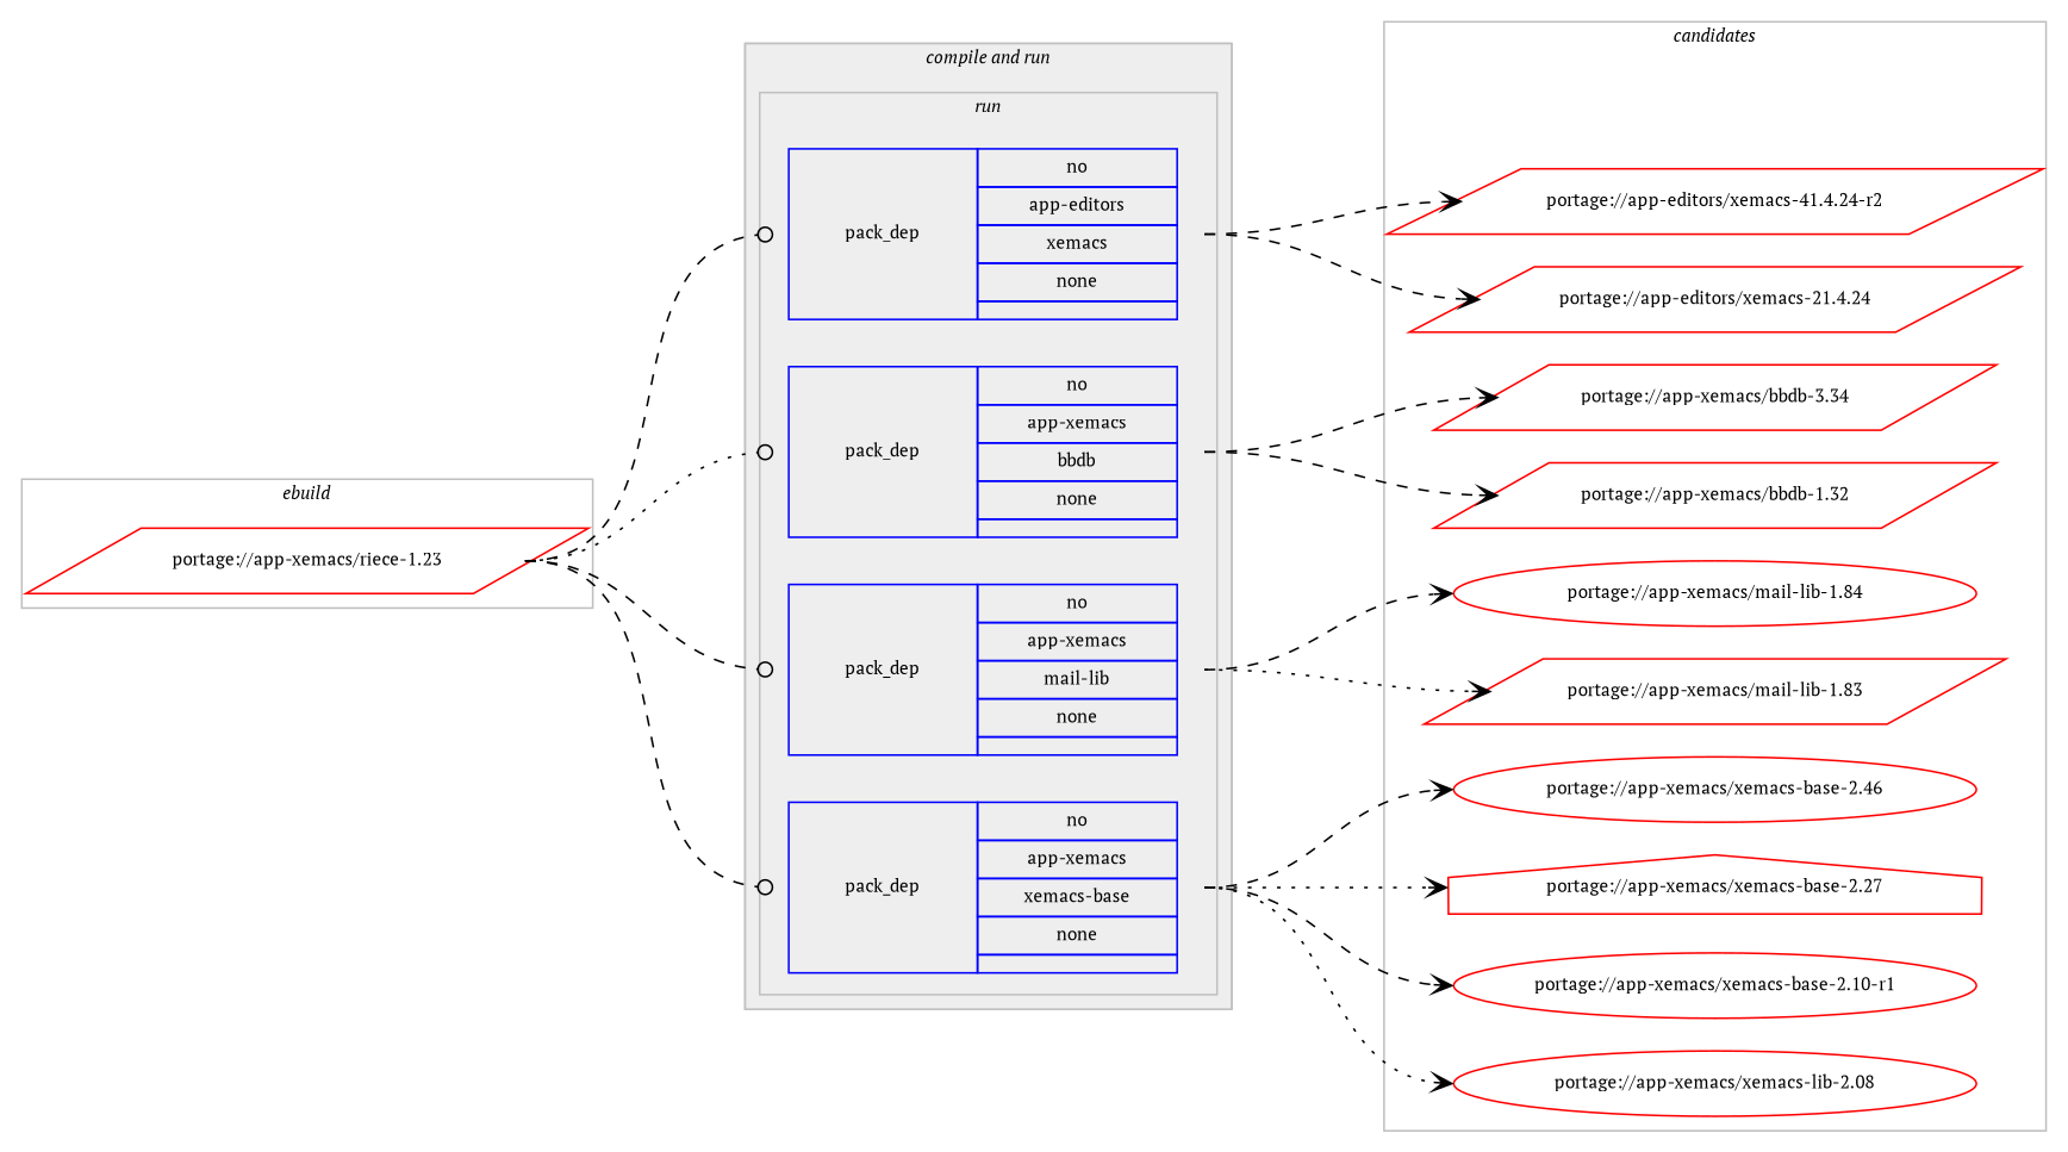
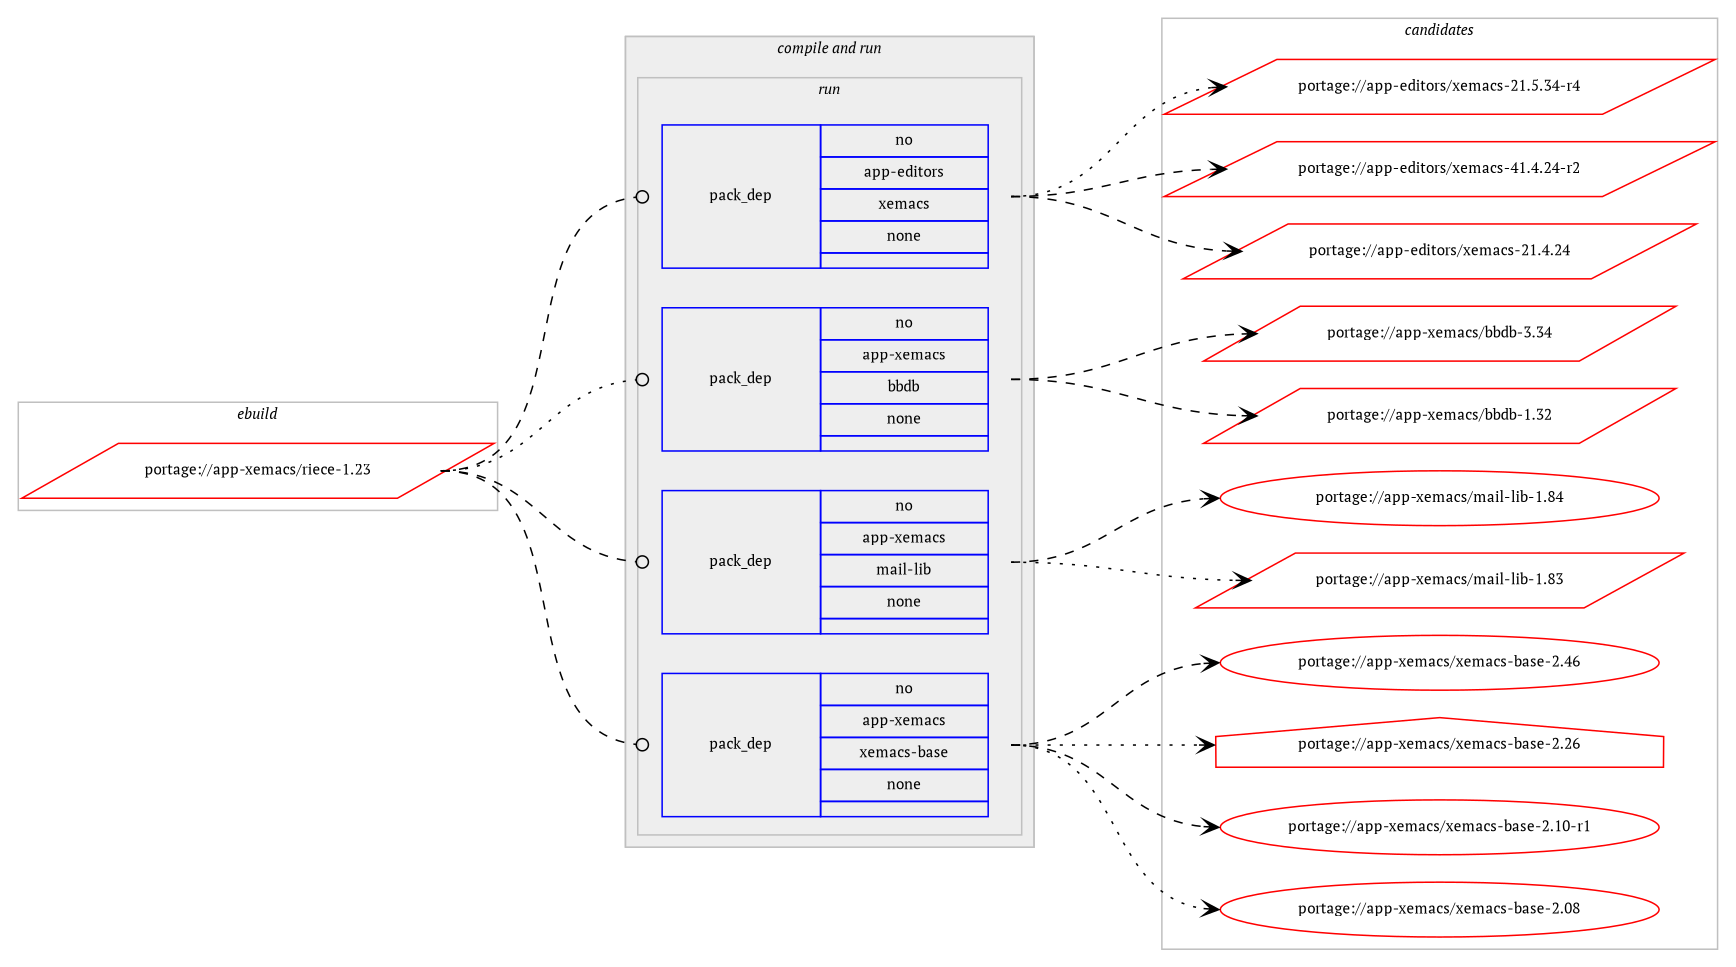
  digraph {
    compound=true
    concentrate=true
    fontname="PT Serif"
    fontsize=10
    newrank=true
    rankdir=LR
    ranksep=1.5
    node [color=red fontname="PT Serif" fontsize=10 shape=parallelogram]
    edge [arrowhead=vee fontname="PT Serif" headport=w style=dashed tailport=e weight=100]
    n1 [label="portage://app-xemacs/riece-1.23" width=4]
    n2 [color=blue label=<<TABLE BORDER="0" CELLBORDER="1" CELLSPACING="0" CELLPADDING="4" WIDTH="220"><TR><TD ROWSPAN="6" CELLPADDING="30">pack_dep</TD></TR><TR><TD WIDTH="110">no</TD></TR><TR><TD>app-editors</TD></TR><TR><TD>xemacs</TD></TR><TR><TD>none</TD></TR><TR><TD></TD></TR></TABLE>> shape=none]
    n3 [color=blue label=<<TABLE BORDER="0" CELLBORDER="1" CELLSPACING="0" CELLPADDING="4" WIDTH="220"><TR><TD ROWSPAN="6" CELLPADDING="30">pack_dep</TD></TR><TR><TD WIDTH="110">no</TD></TR><TR><TD>app-xemacs</TD></TR><TR><TD>bbdb</TD></TR><TR><TD>none</TD></TR><TR><TD></TD></TR></TABLE>> shape=none]
    n4 [color=blue label=<<TABLE BORDER="0" CELLBORDER="1" CELLSPACING="0" CELLPADDING="4" WIDTH="220"><TR><TD ROWSPAN="6" CELLPADDING="30">pack_dep</TD></TR><TR><TD WIDTH="110">no</TD></TR><TR><TD>app-xemacs</TD></TR><TR><TD>mail-lib</TD></TR><TR><TD>none</TD></TR><TR><TD></TD></TR></TABLE>> shape=none]
    n5 [color=blue label=<<TABLE BORDER="0" CELLBORDER="1" CELLSPACING="0" CELLPADDING="4" WIDTH="220"><TR><TD ROWSPAN="6" CELLPADDING="30">pack_dep</TD></TR><TR><TD WIDTH="110">no</TD></TR><TR><TD>app-xemacs</TD></TR><TR><TD>xemacs-base</TD></TR><TR><TD>none</TD></TR><TR><TD></TD></TR></TABLE>> shape=none]
+   n6 [label="portage://app-editors/xemacs-21.5.34-r4" width=4]
    n7 [label="portage://app-editors/xemacs-41.4.24-r2" width=4]
    n8 [label="portage://app-editors/xemacs-21.4.24" width=4]
    n9 [label="portage://app-xemacs/bbdb-3.34" width=4]
    n10 [label="portage://app-xemacs/bbdb-1.32" width=4]
    n11 [label="portage://app-xemacs/mail-lib-1.84" shape=ellipse width=4]
    n12 [label="portage://app-xemacs/mail-lib-1.83" width=4]
    n13 [label="portage://app-xemacs/xemacs-base-2.46" shape=ellipse width=4]
-   n14 [label="portage://app-xemacs/xemacs-base-2.27" shape=house width=4]
+   n14 [label="portage://app-xemacs/xemacs-base-2.26" shape=house width=4]
    n15 [label="portage://app-xemacs/xemacs-base-2.10-r1" shape=ellipse width=4]
-   n16 [label="portage://app-xemacs/xemacs-lib-2.08" shape=ellipse width=4]
+   n16 [label="portage://app-xemacs/xemacs-base-2.08" shape=ellipse width=4]
    subgraph cluster_1 {
      color=gray
      label=<<i>ebuild</i>>
      n1
    }
    subgraph cluster_2 {
      color=gray
      label=<<i>dependencies</i>>
      subgraph cluster_3 {
        color=gray
        fillcolor="#eeeeee"
        label=<<i>compile</i>>
        style=filled
      }
      subgraph cluster_4 {
        color=gray
        fillcolor="#eeeeee"
        label=<<i>compile and run</i>>
        style=filled
      }
      subgraph cluster_5 {
        color=gray
        fillcolor="#eeeeee"
        label=<<i>run</i>>
        style=filled
        subgraph sub_6 {
          color=gray
          fillcolor="#eeeeee"
          label=<<i>run</i>>
          style=filled
          n2
        }
        subgraph sub_7 {
          color=gray
          fillcolor="#eeeeee"
          label=<<i>run</i>>
          style=filled
          n3
        }
        subgraph sub_8 {
          color=gray
          fillcolor="#eeeeee"
          label=<<i>run</i>>
          style=filled
          n4
        }
        subgraph sub_9 {
          color=gray
          fillcolor="#eeeeee"
          label=<<i>run</i>>
          style=filled
          n5
        }
      }
    }
    subgraph cluster_10 {
      color=gray
      label=<<i>candidates</i>>
      rank=same
      subgraph sub_11 {
        color=black
        label=<<i>candidates</i>>
        nodesep=1
        rank=same
+       n6
        n7
        n8
      }
      subgraph sub_12 {
        color=black
        label=<<i>candidates</i>>
        nodesep=1
        rank=same
        n9
        n10
      }
      subgraph sub_13 {
        color=black
        label=<<i>candidates</i>>
        nodesep=1
        rank=same
        n11
        n12
      }
      subgraph sub_14 {
        color=black
        label=<<i>candidates</i>>
        nodesep=1
        rank=same
        n13
        n14
        n15
        n16
      }
    }
    n1 -> n2 [arrowhead=odot weight=20]
    n1 -> n3 [arrowhead=odot style=dotted weight=20]
    n1 -> n4 [arrowhead=odot weight=20]
    n1 -> n5 [arrowhead=odot weight=20]
+   n2 -> n6 [style=dotted]
    n2 -> n7
    n2 -> n8
    n3 -> n9
    n3 -> n10
    n4 -> n11
    n4 -> n12 [style=dotted]
    n5 -> n13
    n5 -> n14 [style=dotted]
    n5 -> n15
    n5 -> n16 [style=dotted]
  }
